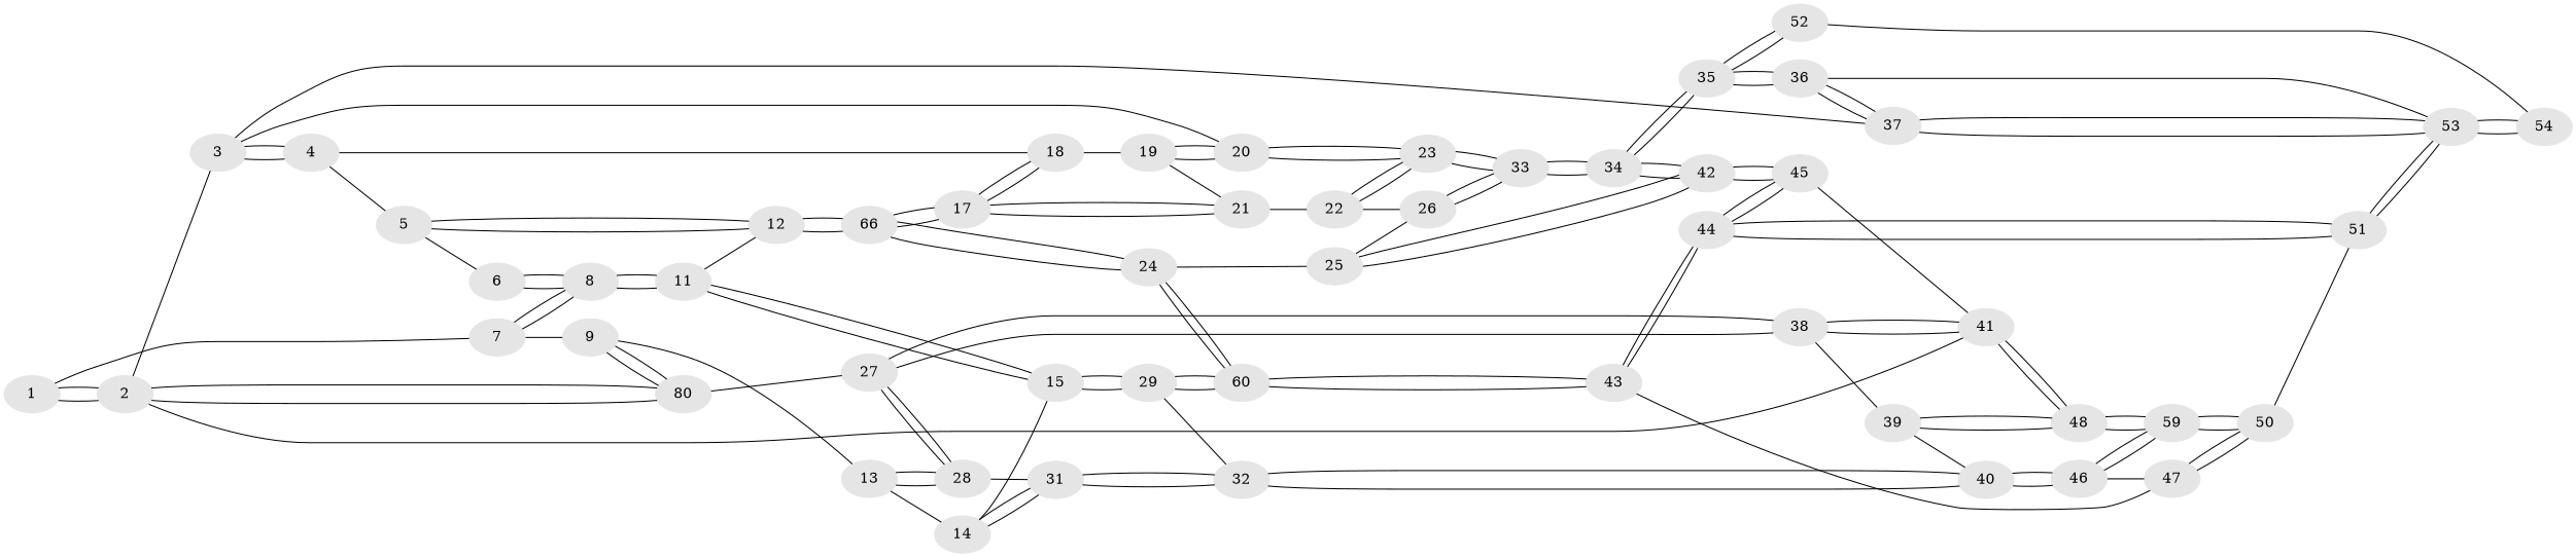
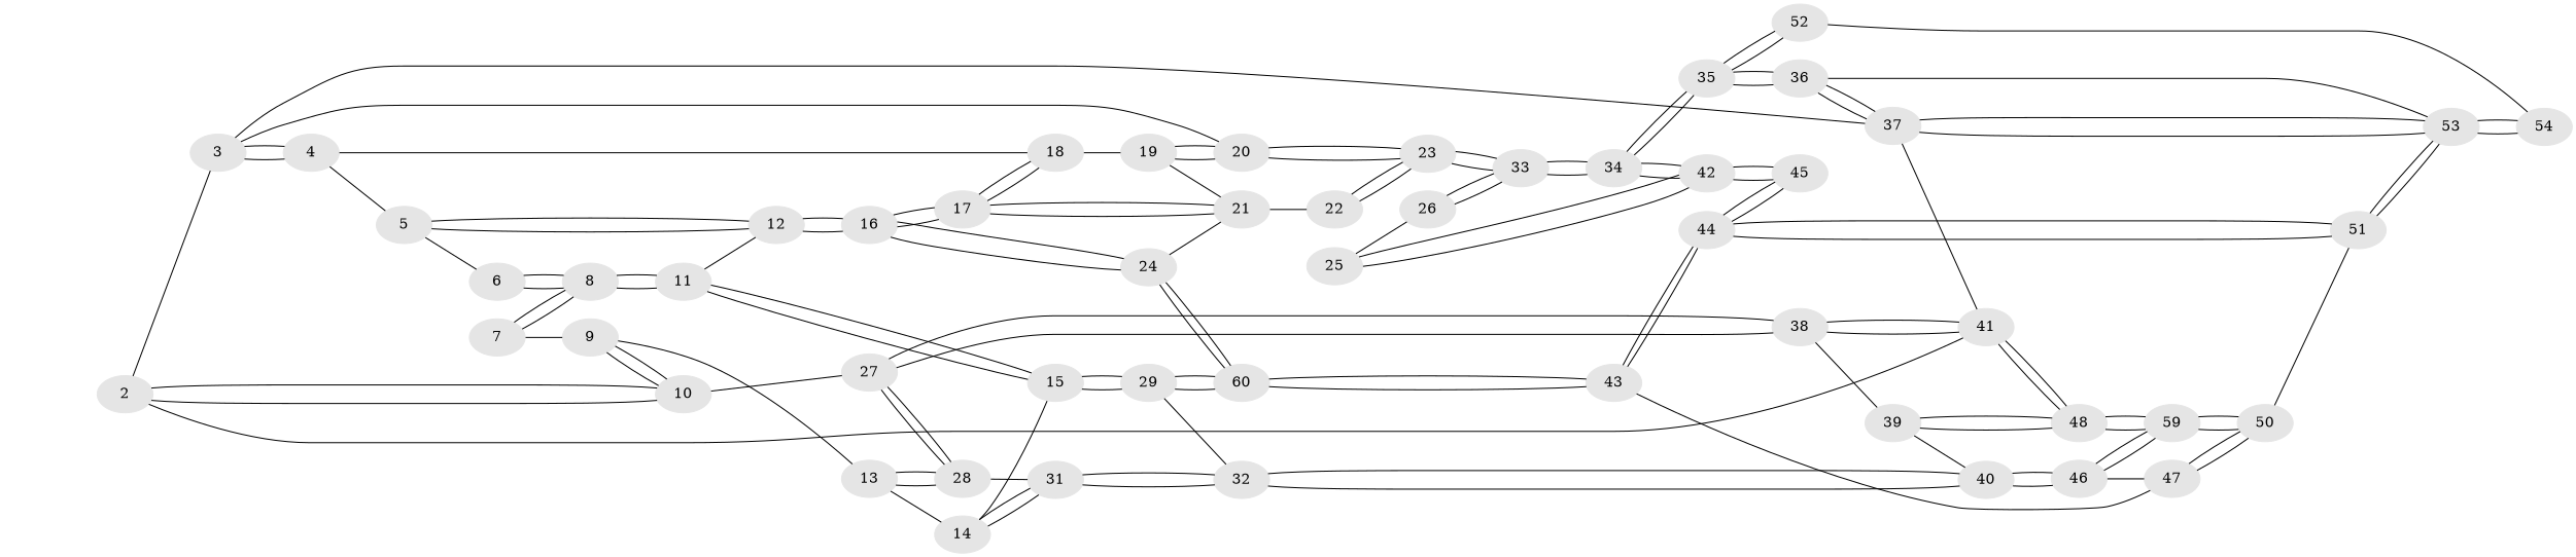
  graph {
    rankdir=LR
    node [color=gray90 style=filled]
-   1
    2
    7
    3
-   10 [label=80]
+   10
    41
    8
    9
    4
    20
    37
    27
    48
    5
    18
    23
    53
    6
    12
    19
-   16 [label=66]
+   16
    11
    13
    15
    14
    28
    38
    29
    17
    24
    31
    32
    n33 [label=60]
    21
    25
    22
    33
    26
    34
    42
    43
    45
    39
    40
    44
    47
    46
    35
    36
    52
    54
    n52 [label=59]
    51
    50
-   1 -- 2
-   1 -- 2
-   1 -- 7
    2 -- 3
    2 -- 10
    2 -- 10
    2 -- 41
    7 -- 8
    7 -- 8
    7 -- 9
    3 -- 4
    3 -- 4
    3 -- 20
    3 -- 37
    10 -- 27
    41 -- 48
    41 -- 48
    8 -- 11
    8 -- 11
    9 -- 10
    9 -- 10
    9 -- 13
    4 -- 5
    4 -- 18
    20 -- 23
    20 -- 23
-   45 -- 41
+   37 -- 41
    37 -- 53
    37 -- 53
    27 -- 28
    27 -- 28
    27 -- 38
    27 -- 38
    48 -- n52
    48 -- n52
    5 -- 6
    5 -- 12
    5 -- 12
    18 -- 19
    23 -- 33
    23 -- 33
    53 -- 54
    53 -- 54
    6 -- 8
    6 -- 8
    12 -- 16
    12 -- 16
    19 -- 20
    19 -- 20
    19 -- 21
    16 -- 17
    16 -- 17
    16 -- 24
    16 -- 24
    11 -- 12
    11 -- 15
    11 -- 15
    13 -- 14
    13 -- 28
    13 -- 28
    15 -- 29
    15 -- 29
    14 -- 15
    14 -- 31
    14 -- 31
    28 -- 31
    38 -- 41
    38 -- 41
    38 -- 39
    29 -- 32
    29 -- n33
    29 -- n33
    17 -- 18
    17 -- 18
    17 -- 21
    17 -- 21
    24 -- n33
    24 -- n33
-   24 -- 25
+   24 -- 21
    31 -- 32
    31 -- 32
    32 -- 40
    32 -- 40
    n33 -- 43
    n33 -- 43
    21 -- 22
    25 -- 26
    25 -- 42
    25 -- 42
    22 -- 23
    22 -- 23
-   22 -- 26
    33 -- 34
    33 -- 34
    26 -- 33
    26 -- 33
    34 -- 42
    34 -- 42
    34 -- 35
    34 -- 35
    42 -- 45
    42 -- 45
    43 -- 44
    43 -- 44
    43 -- 47
    39 -- 48
    39 -- 48
    39 -- 40
    40 -- 46
    40 -- 46
    44 -- 45
    44 -- 45
    44 -- 51
    44 -- 51
    47 -- 50
    47 -- 50
    46 -- 47
    46 -- n52
    46 -- n52
    35 -- 36
    35 -- 36
    35 -- 52
    35 -- 52
    36 -- 37
    36 -- 37
    36 -- 53
    52 -- 54
    n52 -- 50
    n52 -- 50
    51 -- 53
    51 -- 53
    50 -- 51
  }
